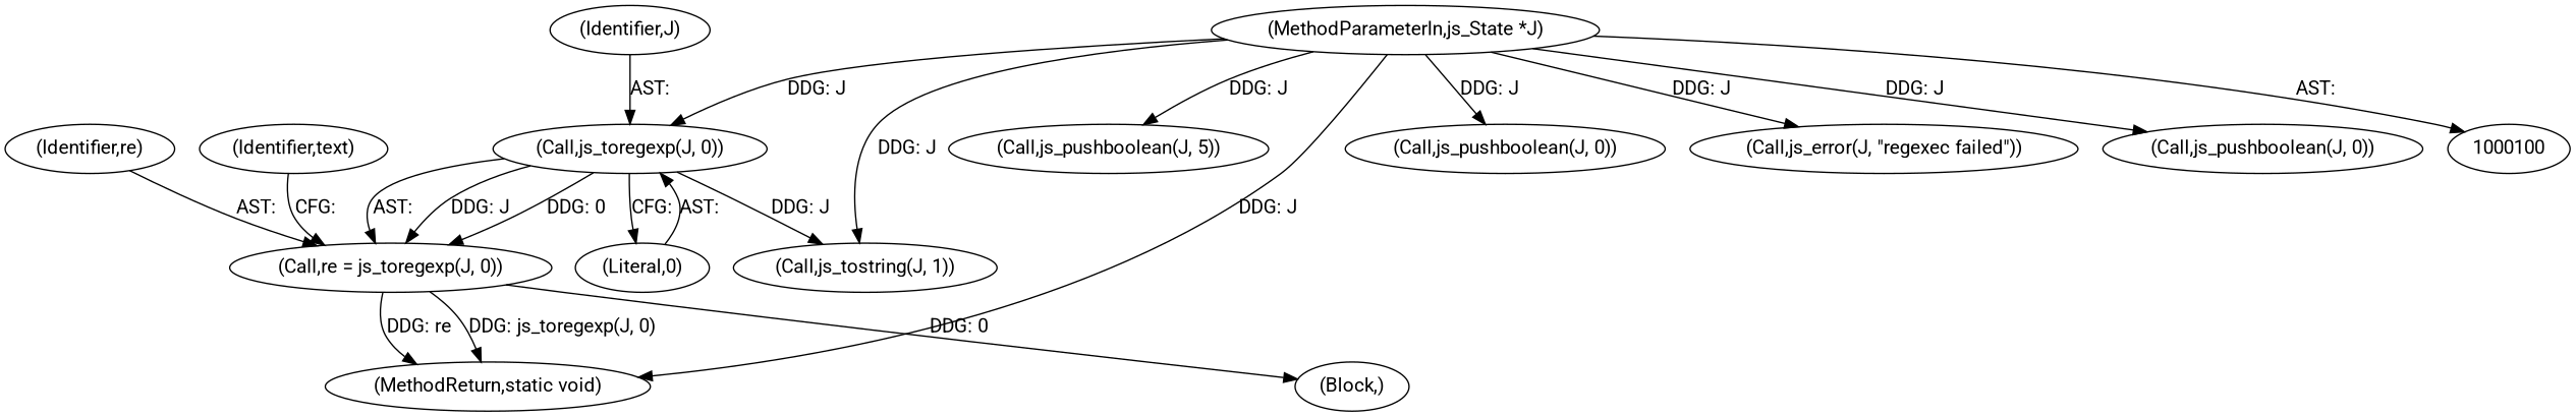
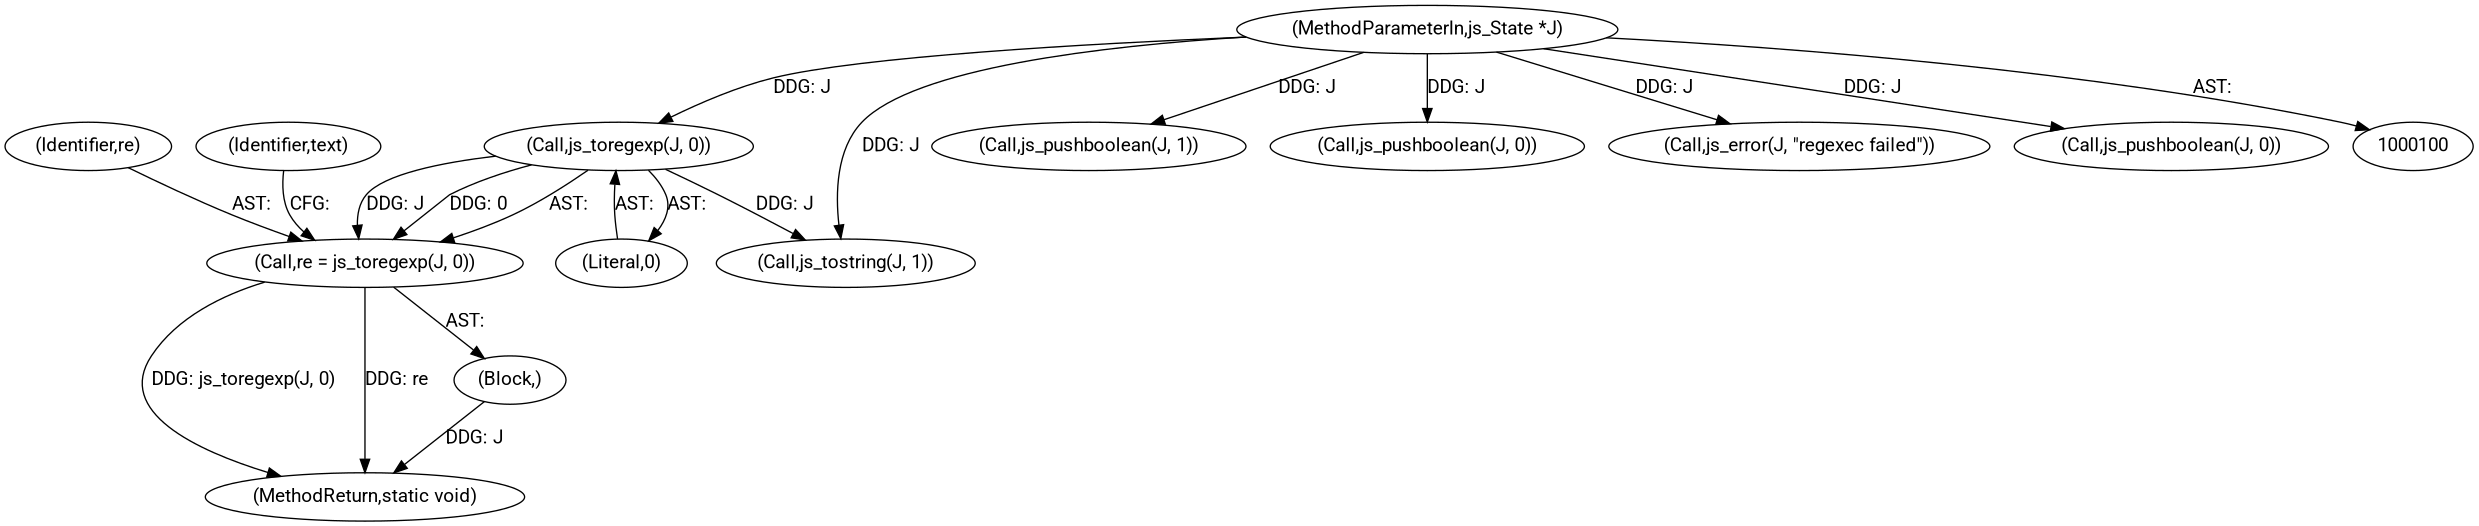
  digraph {
    fontname=Roboto
    node [fontname=Roboto]
    edge [fontname=Roboto]
    n1 [label="(Call,re = js_toregexp(J, 0))"]
    n2 [label="(MethodReturn,static void)"]
    n3 [label="(Block,)"]
    n4 [label="(Call,js_toregexp(J, 0))"]
    n5 [label="(Call,js_tostring(J, 1))"]
    n6 [label="(Literal,0)"]
    n7 [label="(MethodParameterIn,js_State *J)"]
-   n8 [label="(Call,js_pushboolean(J, 5))"]
+   n8 [label="(Call,js_pushboolean(J, 1))"]
    n9 [label="(Call,js_pushboolean(J, 0))"]
    n10 [label="(Call,js_error(J, \"regexec failed\"))"]
    n11 [label="(Call,js_pushboolean(J, 0))"]
    1000100
-   n13 [label="(Identifier,J)"]
    n14 [label="(Identifier,re)"]
    n15 [label="(Identifier,text)"]
    n1 -> n2 [label="DDG: js_toregexp(J, 0)"]
    n1 -> n2 [label="DDG: re"]
-   n1 -> n3 [label="DDG: 0"]
+   n1 -> n3 [label="AST: "]
    n4 -> n1 [label="AST: "]
    n4 -> n1 [label="DDG: J"]
    n4 -> n1 [label="DDG: 0"]
    n4 -> n5 [label="DDG: J"]
-   n4 -> n6 [label="CFG: "]
+   n4 -> n6 [label="AST: "]
    n6 -> n4 [label="AST: "]
-   n7 -> n2 [label="DDG: J"]
+   n3 -> n2 [label="DDG: J"]
    n7 -> n4 [label="DDG: J"]
    n7 -> n5 [label="DDG: J"]
    n7 -> n8 [label="DDG: J"]
    n7 -> n9 [label="DDG: J"]
    n7 -> n10 [label="DDG: J"]
    n7 -> n11 [label="DDG: J"]
    n7 -> 1000100 [label="AST: "]
-   n13 -> n4 [label="AST: "]
    n14 -> n1 [label="AST: "]
    n15 -> n1 [label="CFG: "]
  }
